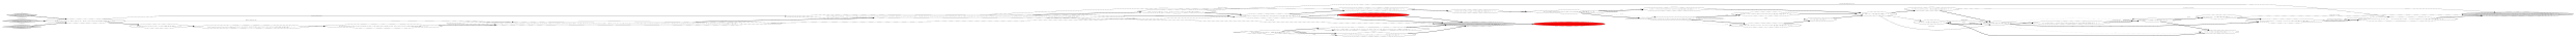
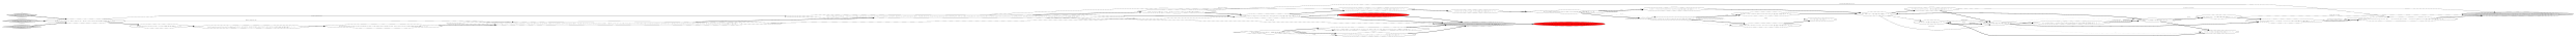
  digraph {
    fontname=Montserrat
    rankdir=LR
    node [fillcolor=white fontname=Montserrat shape=ellipse style=filled]
    edge [fontname=Montserrat style=bold]
    n1 [label="this.node1FlowConfigClient.createFlowConfig(flowConfig1)@@@10@@@['1', '1', '1']"]
    n2 [label="this.node2FlowConfigClient.createFlowConfig(flowConfig2)@@@11@@@['0', '0', '1']"]
    n3 [fillcolor=red label="Assert.fail(\"Get should have gotten a 409 error\")@@@11@@@['1', '0', '0']"]
    n4 [fillcolor=lightgray label="this.node2FlowConfigClient.createFlowConfig(flowConfig2)@@@16@@@['1', '1', '0']"]
    n5 [label="GobblinServiceManager master@@@12@@@['0', '0', '1']"]
    n6 [fillcolor=red label="Assert.fail(\"Get should have gotten a 409 error\")@@@18@@@['1', '0', '0']"]
    n7 [label="Thread.sleep(5)@@@31@@@['0', '0', '1']"]
    n8 [label="attempt++@@@32@@@['0', '0', '1']"]
    n9 [label="attempt < 800@@@25@@@['0', '0', '1']" shape=diamond]
    n10 [label="Assert.fail(\"No leader found in service cluster\")@@@20@@@['0', '0', '1']"]
    n11 [label="return@@@21@@@['0', '0', '1']"]
    n12 [label="int attempt = 0@@@23@@@['0', '0', '1']"]
    n13 [label="int masterJobs = master.flowCatalog.getSpecs().size()@@@26@@@['0', '0', '1']"]
    n14 [label="masterJobs == 2@@@27@@@['0', '0', '1']" shape=diamond]
    n15 [label="long schedulingEndTime = System.currentTimeMillis()@@@34@@@['0', '0', '1']"]
    n16 [label="this.node1GobblinServiceManager.isLeader()@@@13@@@['0', '0', '1']" shape=diamond]
    n17 [label="logger.info(\"Total scheduling time in ms: \" + (schedulingEndTime - schedulingStartTime))@@@35@@@['0', '0', '1']"]
    n18 [fillcolor=lightgray label="Assert.assertTrue(assertSuccess,\"Flow that was created is not reflecting in FlowCatalog\")@@@36@@@['0', '0', '1']"]
    n19 [label="Assert.assertEquals(e.getStatus(),HttpStatus.CONFLICT_409)@@@14@@@['1', '0', '0']"]
    n20 [label="Assert.fail(\"Create Again should pass without complaining that the spec already exists.\")@@@13@@@['0', '1', '0']"]
    n21 [label="assertSuccess = true@@@28@@@['0', '0', '1']"]
    n22 [label="boolean assertSuccess = false@@@24@@@['0', '0', '1']"]
    n23 [label="master = this.node2GobblinServiceManager@@@17@@@['0', '0', '1']"]
    n24 [label="Map<String,String> flowProperties = Maps.newHashMap()@@@3@@@['1', '1', '1']"]
    n25 [label="FlowConfig flowConfig2 = new FlowConfig().setId(new FlowId().setFlowGroup(TEST_GROUP_NAME_2).setFlowName(TEST_FLOW_NAME_2)).setTemplateUris(TEST_TEMPLATE_URI_2).setSchedule(new Schedule().setCronSchedule(TEST_SCHEDULE_2).setRunImmediately(true)).setProperties(new StringMap(flowProperties))@@@8@@@['1', '1', '1']"]
    n26 [label="flowProperties.put(\"param1\",\"value1\")@@@4@@@['1', '1', '1']"]
    n27 [label="FlowConfig flowConfig1 = new FlowConfig().setId(new FlowId().setFlowGroup(TEST_GROUP_NAME_1).setFlowName(TEST_FLOW_NAME_1)).setTemplateUris(TEST_TEMPLATE_URI_1).setSchedule(new Schedule().setCronSchedule(TEST_SCHEDULE_1).setRunImmediately(true)).setProperties(new StringMap(flowProperties))@@@7@@@['1', '1', '1']"]
    n28 [label="long schedulingStartTime = System.currentTimeMillis()@@@9@@@['0', '0', '1']"]
    n29 [label="flowProperties.put(ServiceConfigKeys.FLOW_SOURCE_IDENTIFIER_KEY,TEST_SOURCE_NAME)@@@5@@@['1', '1', '1']"]
    n30 [label="this.node2GobblinServiceManager.isLeader()@@@16@@@['0', '0', '1']" shape=diamond]
    n31 [label="master = this.node1GobblinServiceManager@@@14@@@['0', '0', '1']"]
    n32 [label="flowProperties.put(ServiceConfigKeys.FLOW_DESTINATION_IDENTIFIER_KEY,TEST_SINK_NAME)@@@6@@@['1', '1', '1']"]
    n33 [fillcolor=lightgray label="testCreate['0', '0', '1']" shape=diamond]
    n34 [fillcolor=lightgray label="testCreateAgain['0', '1', '0']" shape=diamond]
    n35 [label="RestLiResponseException e@@@12@@@['1', '1', '0']" shape=diamond]
    n36 [fillcolor=lightgray label="testCreateAgain['1', '0', '0']" shape=diamond]
    n1 -> n2
    n1 -> n3
    n1 -> n4
    n2 -> n5
    n3 -> n4
    n4 -> n6
    n5 -> n16
    n7 -> n8
    n8 -> n9
    n8 -> n9 [label=attempt style=solid]
    n9 -> n7 [label=false style=dotted]
    n9 -> n8 [label=true style=dotted]
    n9 -> n13
    n9 -> n13 [label=true style=dotted]
    n9 -> n14 [label=true style=dotted]
    n9 -> n15
    n10 -> n11
-   n11 -> n12
+   n14 -> n12
    n12 -> n8 [label=false style=solid]
    n12 -> n9 [label=attempt style=solid]
    n12 -> n22
    n13 -> n14
    n13 -> n14 [label=masterJobs style=solid]
    n14 -> n7
    n14 -> n21
    n14 -> n21 [label=true style=dotted]
    n15 -> n17
    n15 -> n17 [label=schedulingEndTime style=solid]
    n16 -> n30
    n16 -> n30 [label=false style=dotted]
    n16 -> n31
    n16 -> n31 [label=true style=dotted]
    n17 -> n18
    n19 -> n4
    n20 -> n4
    n21 -> n15
    n21 -> n18 [label=assertSuccess style=solid]
    n22 -> n9
    n22 -> n18 [label=assertSuccess style=solid]
    n23 -> n12
    n24 -> n25 [label=flowProperties style=solid]
    n24 -> n26
    n24 -> n27 [label=flowProperties style=solid]
    n25 -> n1
    n25 -> n2 [label=flowConfig2 style=solid]
    n25 -> n4 [label=flowConfig2 style=solid]
    n25 -> n28
    n26 -> n29
    n27 -> n1 [label=flowConfig1 style=solid]
    n27 -> n25
    n28 -> n1
    n28 -> n17 [label=schedulingStartTime style=solid]
    n29 -> n32
    n30 -> n10 [label=false style=dotted]
    n30 -> n10
    n30 -> n11 [label=false style=dotted]
    n30 -> n23
    n30 -> n23 [label=true style=dotted]
    n31 -> n12
    n32 -> n27
    n33 -> n24
    n34 -> n24
    n35 -> n19
    n35 -> n19 [label=true style=dotted]
    n35 -> n20
    n35 -> n20 [label=true style=dotted]
    n36 -> n24
  }
